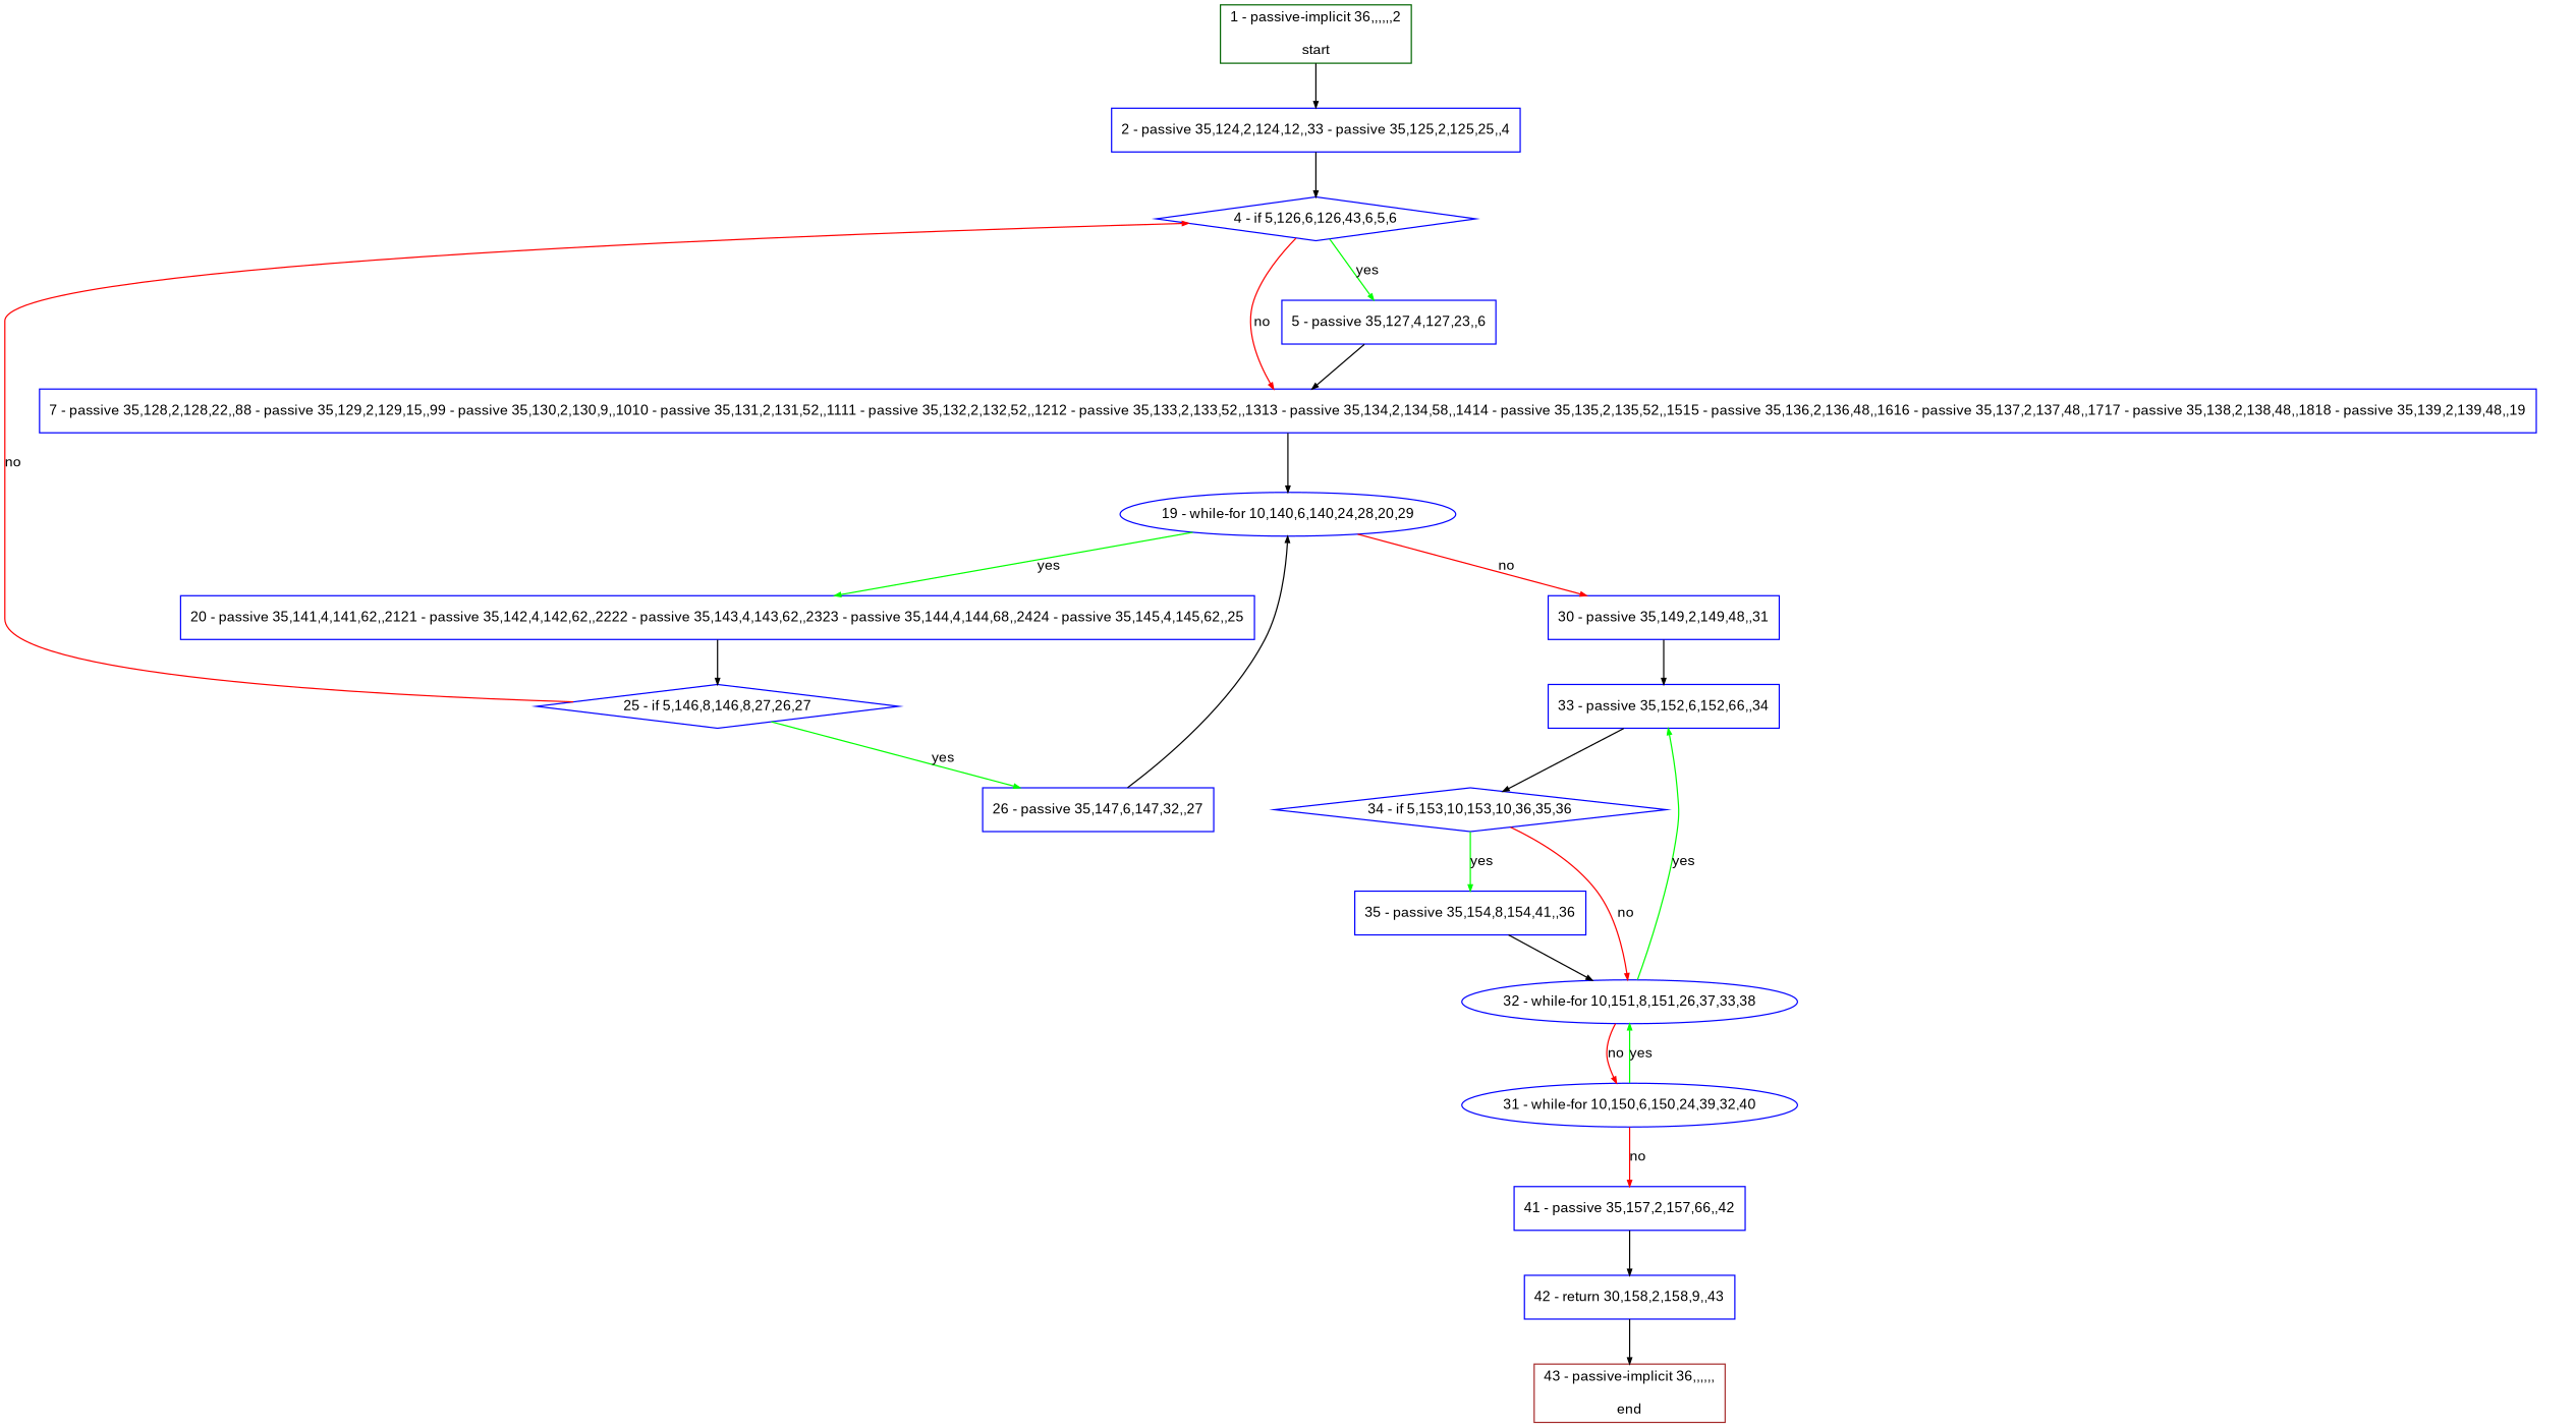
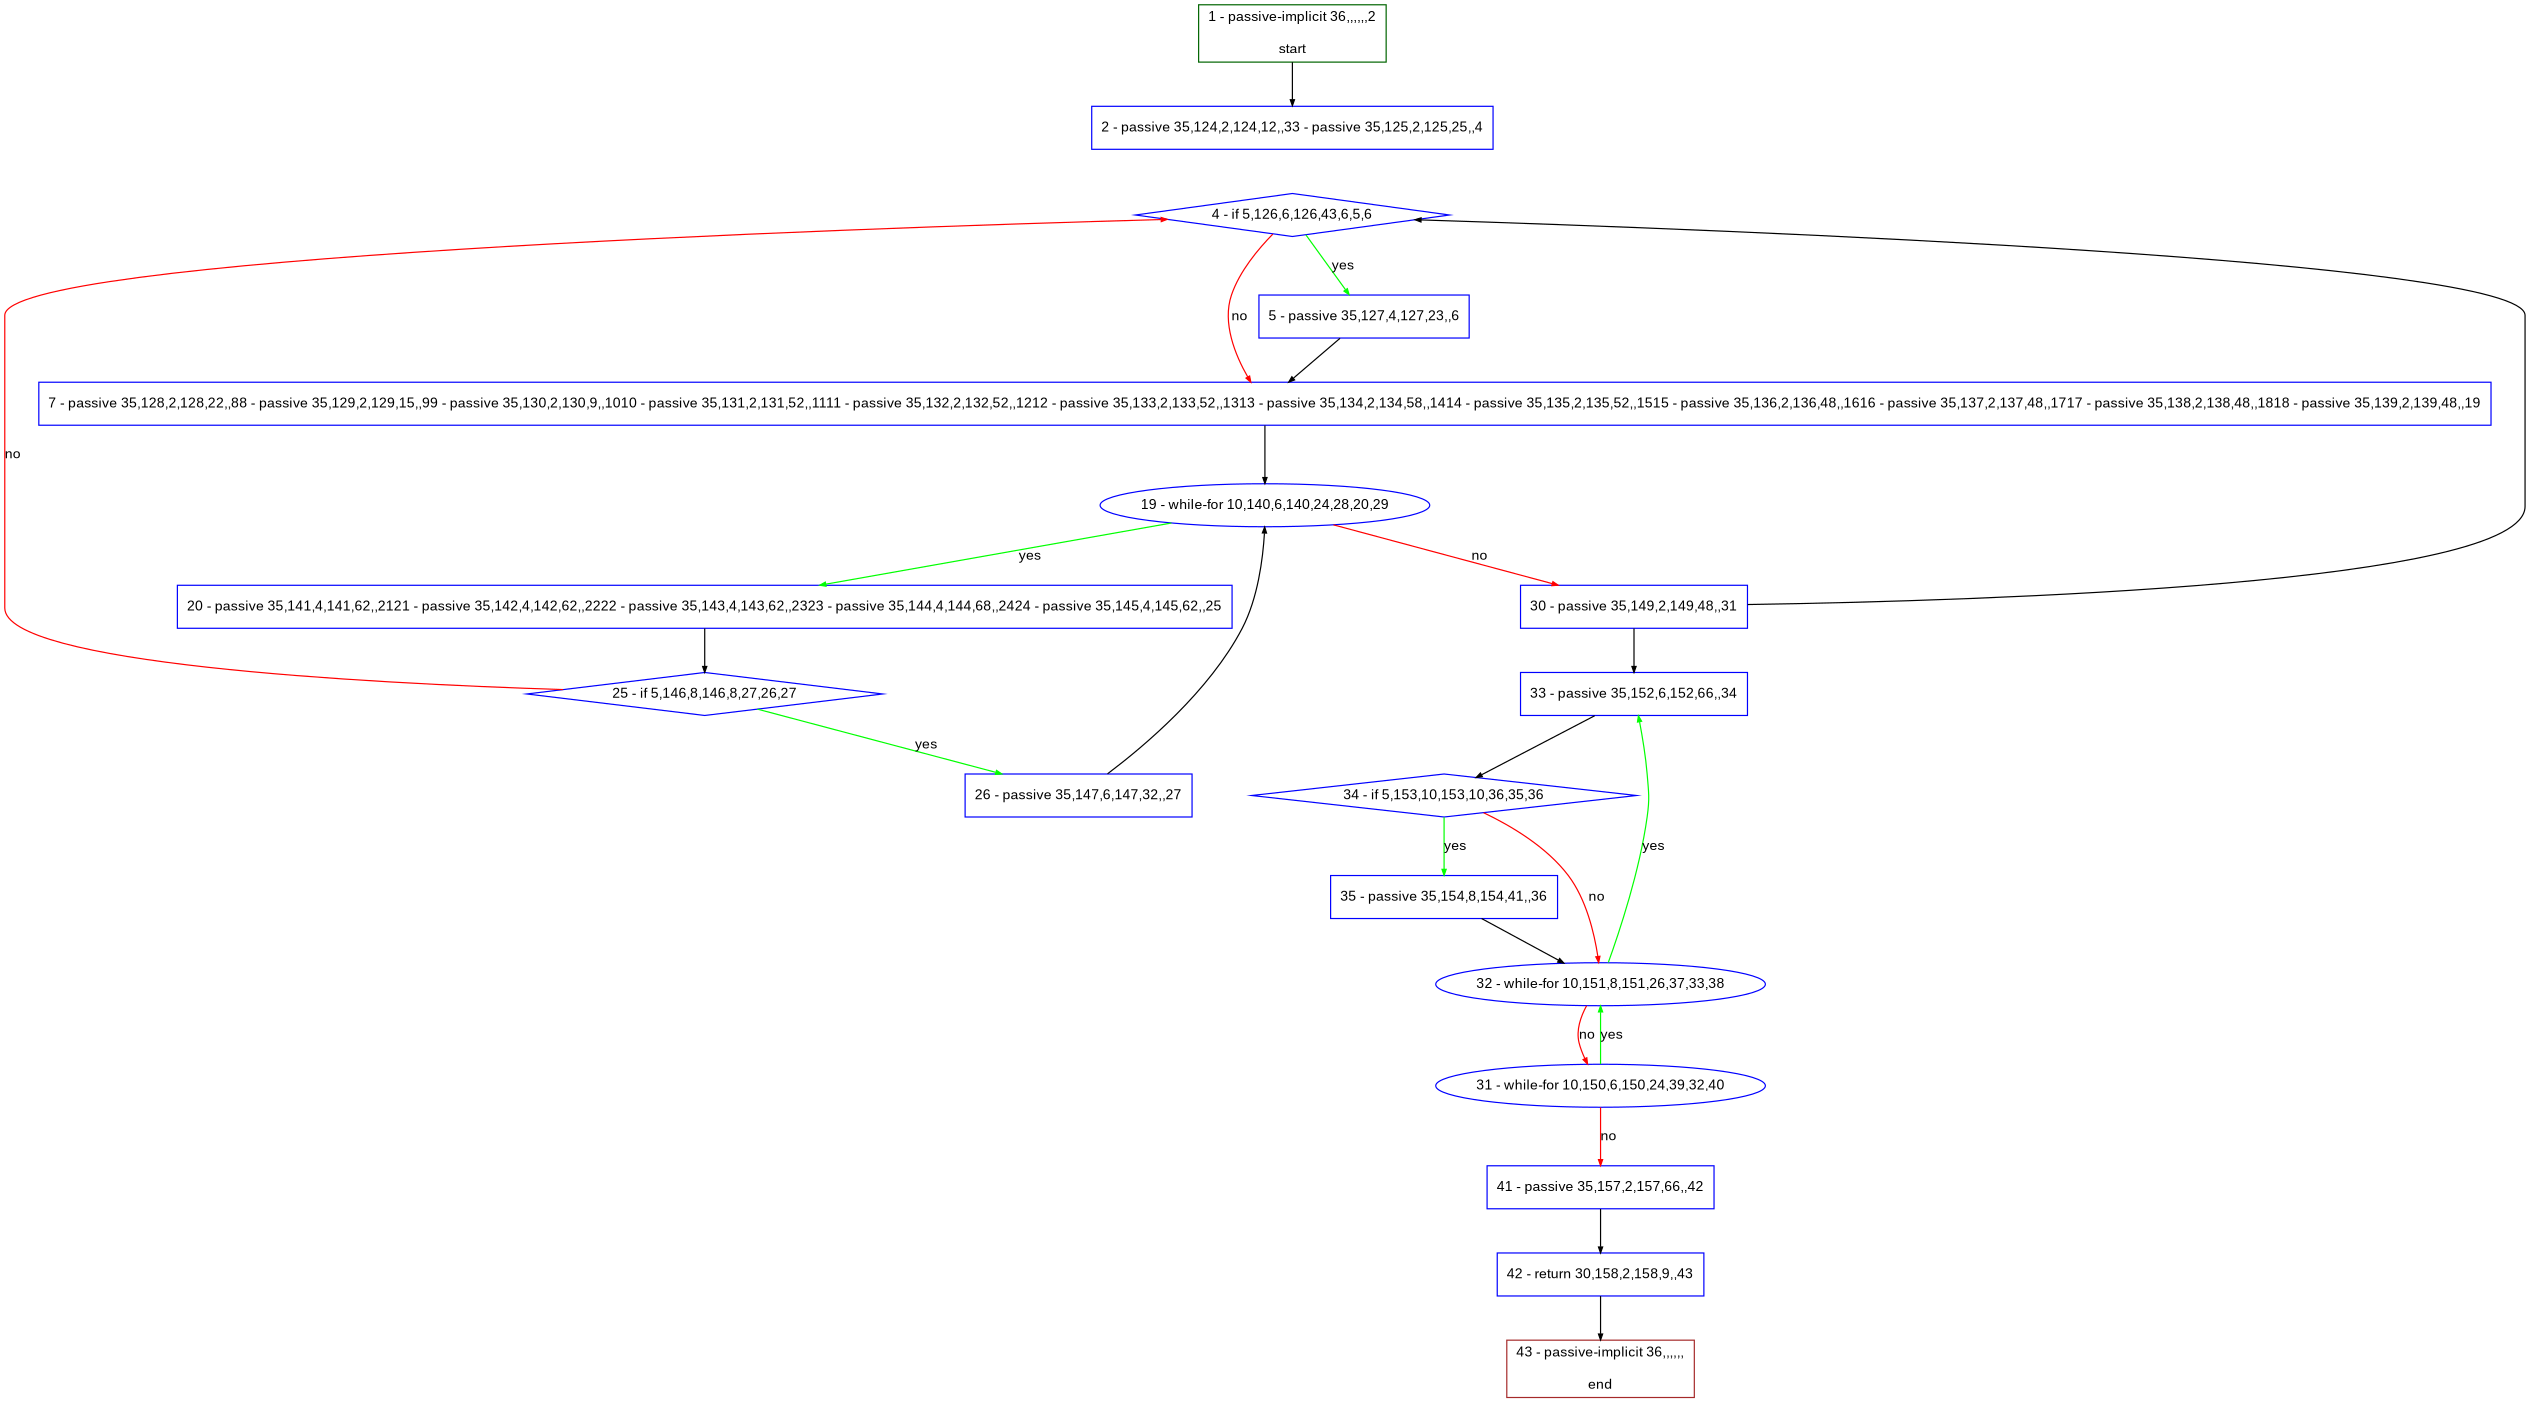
  digraph {
    bgcolor=white
    compound=true
    fillcolor="#FFFFCC"
    fontname=Arial
    fontsize=12
    pack=true
    packmode=clust
    style="rounded,filled"
    node [color="#0000ff" compound=true fillcolor="#ffffff" fixedsize=false fontname=Arial fontsize=12 node_initialized=no shape=box style=filled]
    edge [arrowhead=normal arrowsize=0.5 arrowtail=none color="#000000" compound=true dir=forward fontcolor=black fontname=Arial fontsize=12]
    n1 [label="2 - passive 35,124,2,124,12,,33 - passive 35,125,2,125,25,,4"]
    n2 [label="4 - if 5,126,6,126,43,6,5,6" shape=diamond]
    n3 [label="5 - passive 35,127,4,127,23,,6"]
    n4 [label="7 - passive 35,128,2,128,22,,88 - passive 35,129,2,129,15,,99 - passive 35,130,2,130,9,,1010 - passive 35,131,2,131,52,,1111 - passive 35,132,2,132,52,,1212 - passive 35,133,2,133,52,,1313 - passive 35,134,2,134,58,,1414 - passive 35,135,2,135,52,,1515 - passive 35,136,2,136,48,,1616 - passive 35,137,2,137,48,,1717 - passive 35,138,2,138,48,,1818 - passive 35,139,2,139,48,,19"]
    n5 [color="#006400" label="1 - passive-implicit 36,,,,,,2\n\nstart"]
    n6 [label="19 - while-for 10,140,6,140,24,28,20,29" shape=oval]
    n7 [label="20 - passive 35,141,4,141,62,,2121 - passive 35,142,4,142,62,,2222 - passive 35,143,4,143,62,,2323 - passive 35,144,4,144,68,,2424 - passive 35,145,4,145,62,,25"]
    n8 [label="30 - passive 35,149,2,149,48,,31"]
    n9 [label="25 - if 5,146,8,146,8,27,26,27" shape=diamond]
    n10 [label="33 - passive 35,152,6,152,66,,34"]
    n11 [label="26 - passive 35,147,6,147,32,,27"]
    n12 [label="31 - while-for 10,150,6,150,24,39,32,40" shape=oval]
    n13 [label="32 - while-for 10,151,8,151,26,37,33,38" shape=oval]
    n14 [label="41 - passive 35,157,2,157,66,,42"]
    n15 [label="42 - return 30,158,2,158,9,,43"]
    n16 [label="34 - if 5,153,10,153,10,36,35,36" shape=diamond]
    n17 [color="#a52a2a" label="43 - passive-implicit 36,,,,,,\n\nend"]
    n18 [label="35 - passive 35,154,8,154,41,,36"]
-   n1 -> n2
+   n8 -> n2
    n2 -> n3 [color="#00ff00" label=yes]
    n2 -> n4 [color="#ff0000" label=no]
    n3 -> n4
    n4 -> n6
    n5 -> n1
    n6 -> n7 [color="#00ff00" label=yes]
    n6 -> n8 [color="#ff0000" label=no]
    n7 -> n9
    n8 -> n10
    n9 -> n2 [color="#ff0000" label=no]
    n9 -> n11 [color="#00ff00" label=yes]
    n10 -> n16
    n11 -> n6
    n12 -> n13 [color="#00ff00" label=yes]
    n12 -> n14 [color="#ff0000" label=no]
    n13 -> n10 [color="#00ff00" label=yes]
    n13 -> n12 [color="#ff0000" label=no]
    n14 -> n15
    n15 -> n17
    n16 -> n13 [color="#ff0000" label=no]
    n16 -> n18 [color="#00ff00" label=yes]
    n18 -> n13
  }
